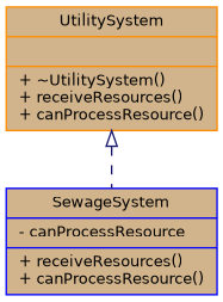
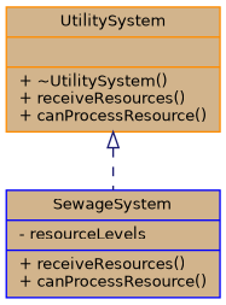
  digraph {
    node [fillcolor=tan fontname=Helvetica fontsize=10 shape=record style=filled]
-   n1 [color=blue fontcolor=black height=0.2 label="{SewageSystem\n|- canProcessResource\l|+ receiveResources()\l+ canProcessResource()\l}" width=0.4]
+   n1 [color=blue fontcolor=black height=0.2 label="{SewageSystem\n|- resourceLevels\l|+ receiveResources()\l+ canProcessResource()\l}" width=0.4]
    n2 [color=darkorange height=0.2 label="{UtilitySystem\n||+ ~UtilitySystem()\l+ receiveResources()\l+ canProcessResource()\l}" width=0.4]
    n2 -> n1 [arrowtail=onormal color=midnightblue dir=back fontname=Helvetica fontsize=10 labelfontname=Helvetica labelfontsize=10 style=dashed]
  }
